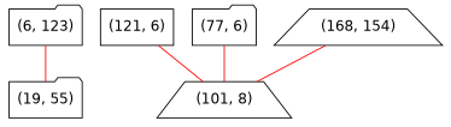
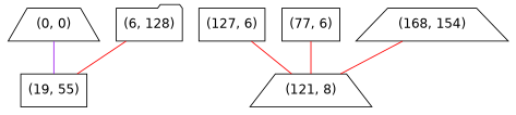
  graph {
    fontname="DejaVu Sans"
    node [fontname="DejaVu Sans" shape=trapezium]
    edge [color=red fontname="DejaVu Sans" weight=1]
-   "(19, 55)" [shape=folder]
-   "(121, 6)" [shape=box]
-   "(121, 8)" [label="(101, 8)"]
-   "(6, 128)" [shape=folder label="(6, 123)"]
-   "(77, 6)" [shape=folder]
+   "(19, 55)" [shape=box]
+   "(0, 0)"
+   "(121, 6)" [shape=box label="(127, 6)"]
+   "(121, 8)"
+   "(6, 128)" [shape=folder]
+   "(77, 6)" [shape=box]
    n7 [label="(168, 154)"]
+   "(0, 0)" -- "(19, 55)" [color=purple weight=4]
    "(121, 6)" -- "(121, 8)"
    "(6, 128)" -- "(19, 55)"
    "(77, 6)" -- "(121, 8)"
    n7 -- "(121, 8)"
  }
